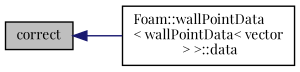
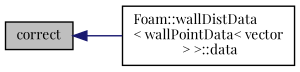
  digraph {
    rankdir=LR
    fontname="Playfair Display"
    node [color=black fontname="Playfair Display" fontsize=10 shape=record]
    n1 [fillcolor=grey75 fontcolor=black height=0.2 label=correct style=filled width=0.4]
-   n2 [height=0.2 label="Foam::wallPointData\l\< wallPointData\< vector\l \> \>::data" width=0.4]
+   n2 [height=0.2 label="Foam::wallDistData\l\< wallPointData\< vector\l \> \>::data" width=0.4]
    n1 -> n2 [color=midnightblue dir=back fontname="Playfair Display" fontsize=10 labelfontname=FreeSans labelfontsize=10 style=solid]
  }
